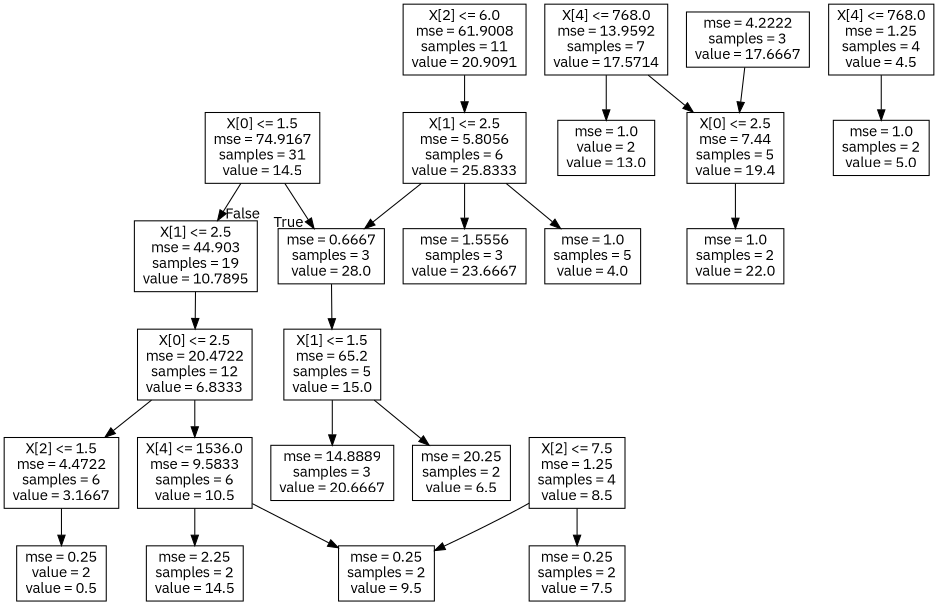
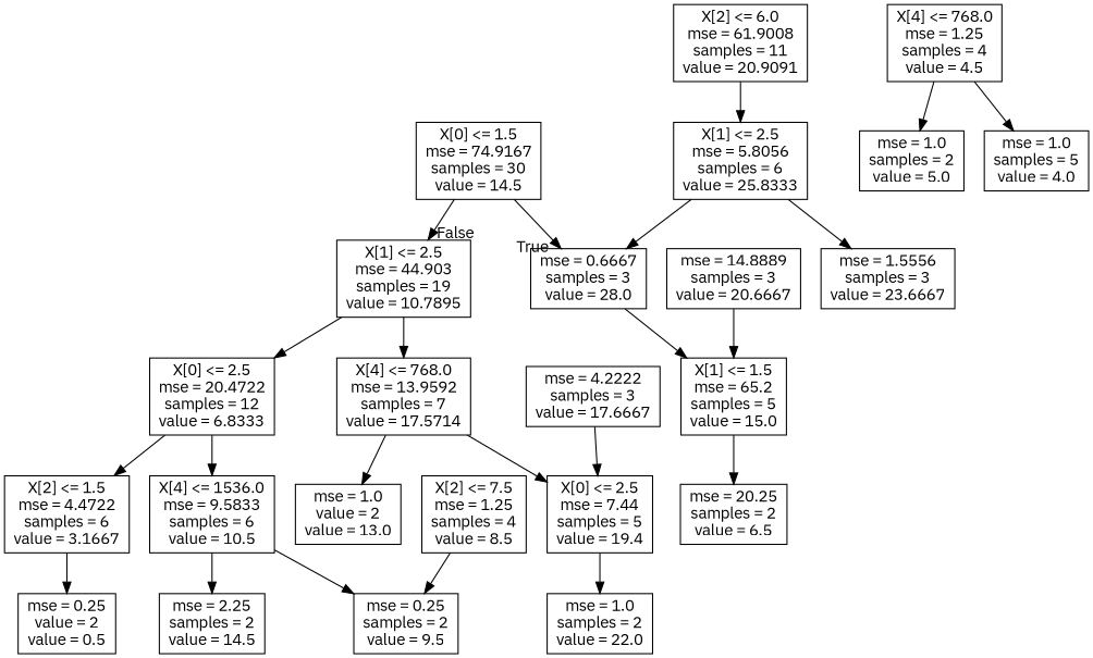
  digraph {
    fontname="IBM Plex Sans"
    node [fontname="IBM Plex Sans" shape=box]
    edge [fontname="IBM Plex Sans"]
-   n1 [label="X[0] <= 1.5\nmse = 74.9167\nsamples = 31\nvalue = 14.5"]
+   n1 [label="X[0] <= 1.5\nmse = 74.9167\nsamples = 30\nvalue = 14.5"]
    n2 [label="X[1] <= 2.5\nmse = 44.903\nsamples = 19\nvalue = 10.7895"]
    n3 [label="mse = 0.6667\nsamples = 3\nvalue = 28.0"]
    n4 [label="X[2] <= 6.0\nmse = 61.9008\nsamples = 11\nvalue = 20.9091"]
    n5 [label="X[1] <= 2.5\nmse = 5.8056\nsamples = 6\nvalue = 25.8333"]
    n6 [label="X[0] <= 2.5\nmse = 20.4722\nsamples = 12\nvalue = 6.8333"]
    n7 [label="X[4] <= 768.0\nmse = 13.9592\nsamples = 7\nvalue = 17.5714"]
    n8 [label="X[1] <= 1.5\nmse = 65.2\nsamples = 5\nvalue = 15.0"]
    n9 [label="mse = 20.25\nsamples = 2\nvalue = 6.5"]
    n10 [label="mse = 14.8889\nsamples = 3\nvalue = 20.6667"]
    n11 [label="mse = 1.5556\nsamples = 3\nvalue = 23.6667"]
    n12 [label="X[4] <= 1536.0\nmse = 9.5833\nsamples = 6\nvalue = 10.5"]
    n13 [label="X[2] <= 1.5\nmse = 4.4722\nsamples = 6\nvalue = 3.1667"]
    n14 [label="mse = 1.0\nvalue = 2\nvalue = 13.0"]
    n15 [label="X[0] <= 2.5\nmse = 7.44\nsamples = 5\nvalue = 19.4"]
    n16 [label="mse = 2.25\nsamples = 2\nvalue = 14.5"]
    n17 [label="mse = 0.25\nsamples = 2\nvalue = 9.5"]
    n18 [label="mse = 0.25\nvalue = 2\nvalue = 0.5"]
    n19 [label="X[2] <= 7.5\nmse = 1.25\nsamples = 4\nvalue = 8.5"]
-   n20 [label="mse = 0.25\nsamples = 2\nvalue = 7.5"]
    n21 [label="X[4] <= 768.0\nmse = 1.25\nsamples = 4\nvalue = 4.5"]
    n22 [label="mse = 1.0\nsamples = 2\nvalue = 5.0"]
    n23 [label="mse = 1.0\nsamples = 5\nvalue = 4.0"]
    n24 [label="mse = 1.0\nsamples = 2\nvalue = 22.0"]
    n25 [label="mse = 4.2222\nsamples = 3\nvalue = 17.6667"]
    n1 -> n2 [headlabel=False labelangle=-45 labeldistance=2.5]
    n1 -> n3 [headlabel=True labelangle=45 labeldistance=2.5]
    n2 -> n6
+   n2 -> n7
    n3 -> n8
    n4 -> n5
    n5 -> n3
    n5 -> n11
    n6 -> n12
    n6 -> n13
    n7 -> n14
    n7 -> n15
    n8 -> n9
-   n8 -> n10
+   n10 -> n8
    n12 -> n16
    n12 -> n17
    n13 -> n18
    n15 -> n24
    n19 -> n17
-   n19 -> n20
    n21 -> n22
-   n5 -> n23
+   n21 -> n23
    n25 -> n15
  }
